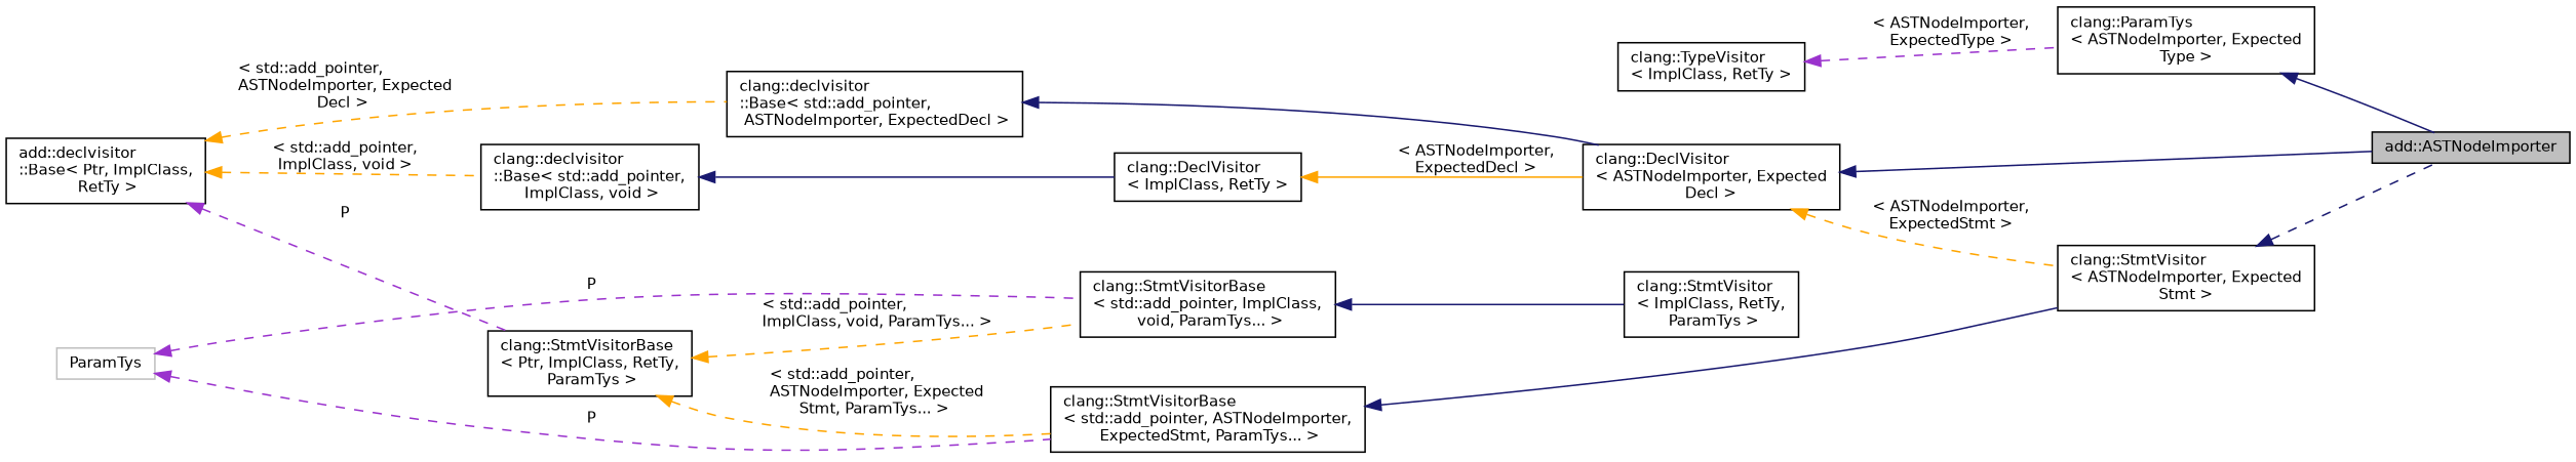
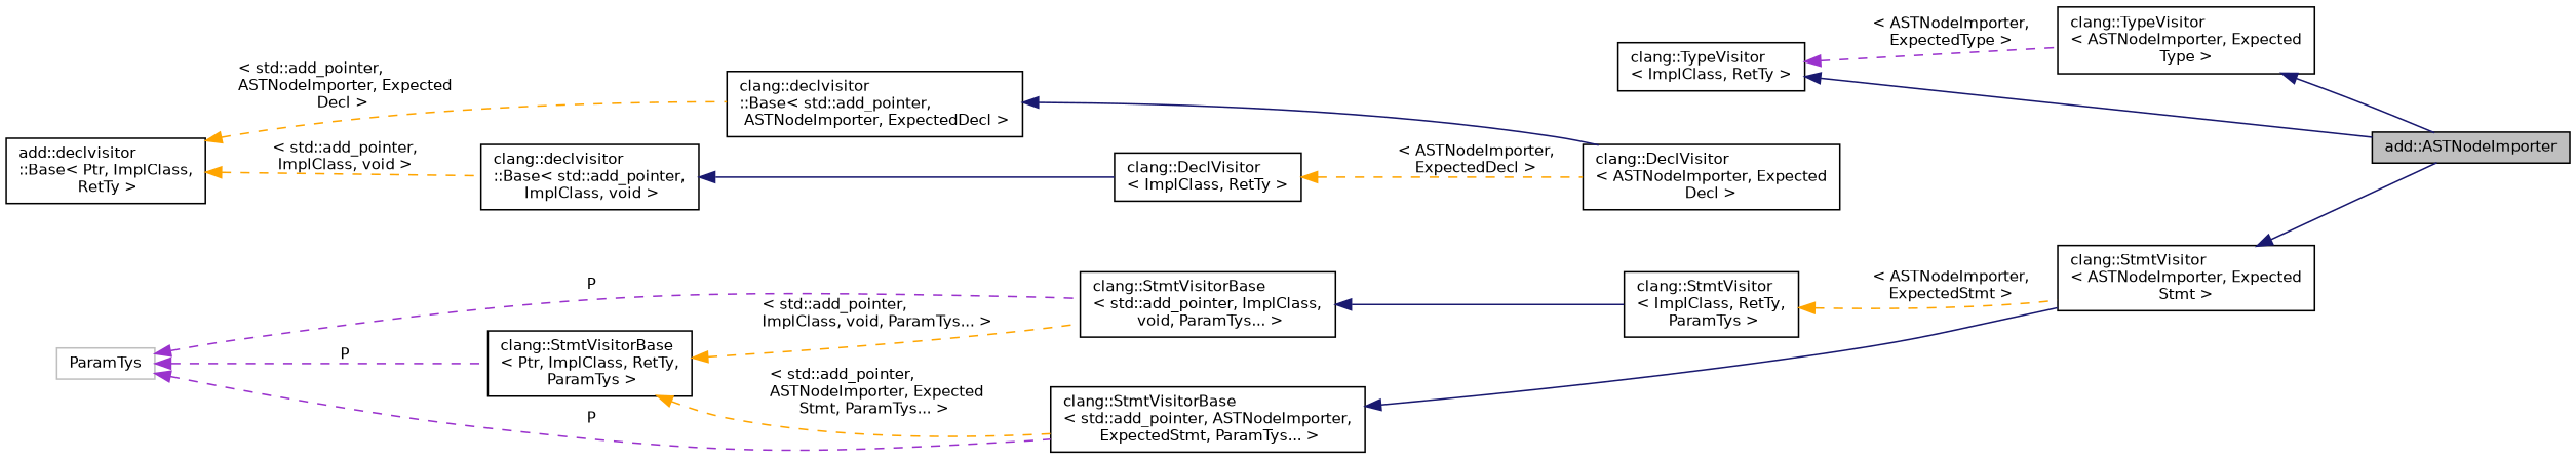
  digraph {
    rankdir=LR
    node [color=black fontname=Helvetica fontsize=10 shape=record]
    edge [color=midnightblue dir=back fontname=Helvetica fontsize=10 labelfontname=Helvetica labelfontsize=10 style=dashed]
    n1 [fillcolor=grey75 fontcolor=black height=0.2 label="add::ASTNodeImporter" style=filled width=0.4]
-   n2 [height=0.2 label="clang::ParamTys\l\< ASTNodeImporter, Expected\lType \>" width=0.4]
+   n2 [height=0.2 label="clang::TypeVisitor\l\< ASTNodeImporter, Expected\lType \>" width=0.4]
    n3 [height=0.2 label="clang::TypeVisitor\l\< ImplClass, RetTy \>" width=0.4]
    n4 [height=0.2 label="clang::DeclVisitor\l\< ASTNodeImporter, Expected\lDecl \>" width=0.4]
    n5 [height=0.2 label="clang::declvisitor\l::Base\< std::add_pointer,\l ASTNodeImporter, ExpectedDecl \>" width=0.4]
    n6 [height=0.2 label="add::declvisitor\l::Base\< Ptr, ImplClass,\l RetTy \>" width=0.4]
    n7 [height=0.2 label="clang::declvisitor\l::Base\< std::add_pointer,\l ImplClass, void \>" width=0.4]
    n8 [height=0.2 label="clang::DeclVisitor\l\< ImplClass, RetTy \>" width=0.4]
    n9 [height=0.2 label="clang::StmtVisitor\l\< ASTNodeImporter, Expected\lStmt \>" width=0.4]
    n10 [height=0.2 label="clang::StmtVisitorBase\l\< std::add_pointer, ASTNodeImporter,\l ExpectedStmt, ParamTys... \>" width=0.4]
    n11 [color=grey75 height=0.2 label=ParamTys width=0.4]
    n12 [height=0.2 label="clang::StmtVisitorBase\l\< Ptr, ImplClass, RetTy,\l ParamTys \>" width=0.4]
    n13 [height=0.2 label="clang::StmtVisitorBase\l\< std::add_pointer, ImplClass,\l void, ParamTys... \>" width=0.4]
    n14 [height=0.2 label="clang::StmtVisitor\l\< ImplClass, RetTy,\l ParamTys \>" width=0.4]
    n2 -> n1 [style=solid]
    n3 -> n2 [color=darkorchid3 label=" \< ASTNodeImporter,\l ExpectedType \>"]
-   n4 -> n1 [style=solid]
+   n3 -> n1 [style=solid]
    n5 -> n4 [style=solid]
    n6 -> n5 [color=orange label=" \< std::add_pointer,\l ASTNodeImporter, Expected\lDecl \>"]
    n6 -> n7 [color=orange label=" \< std::add_pointer,\l ImplClass, void \>"]
    n7 -> n8 [style=solid]
-   n8 -> n4 [color=orange label=" \< ASTNodeImporter,\l ExpectedDecl \>" style=solid]
-   n9 -> n1
+   n8 -> n4 [color=orange label=" \< ASTNodeImporter,\l ExpectedDecl \>"]
+   n9 -> n1 [style=solid]
    n10 -> n9 [style=solid]
    n11 -> n10 [color=darkorchid3 label=" P"]
-   n6 -> n12 [color=darkorchid3 label=" P"]
+   n11 -> n12 [color=darkorchid3 label=" P"]
    n11 -> n13 [color=darkorchid3 label=" P"]
    n12 -> n10 [color=orange label=" \< std::add_pointer,\l ASTNodeImporter, Expected\lStmt, ParamTys... \>"]
    n12 -> n13 [color=orange label=" \< std::add_pointer,\l ImplClass, void, ParamTys... \>"]
    n13 -> n14 [style=solid]
-   n4 -> n9 [color=orange label=" \< ASTNodeImporter,\l ExpectedStmt \>"]
+   n14 -> n9 [color=orange label=" \< ASTNodeImporter,\l ExpectedStmt \>"]
  }
